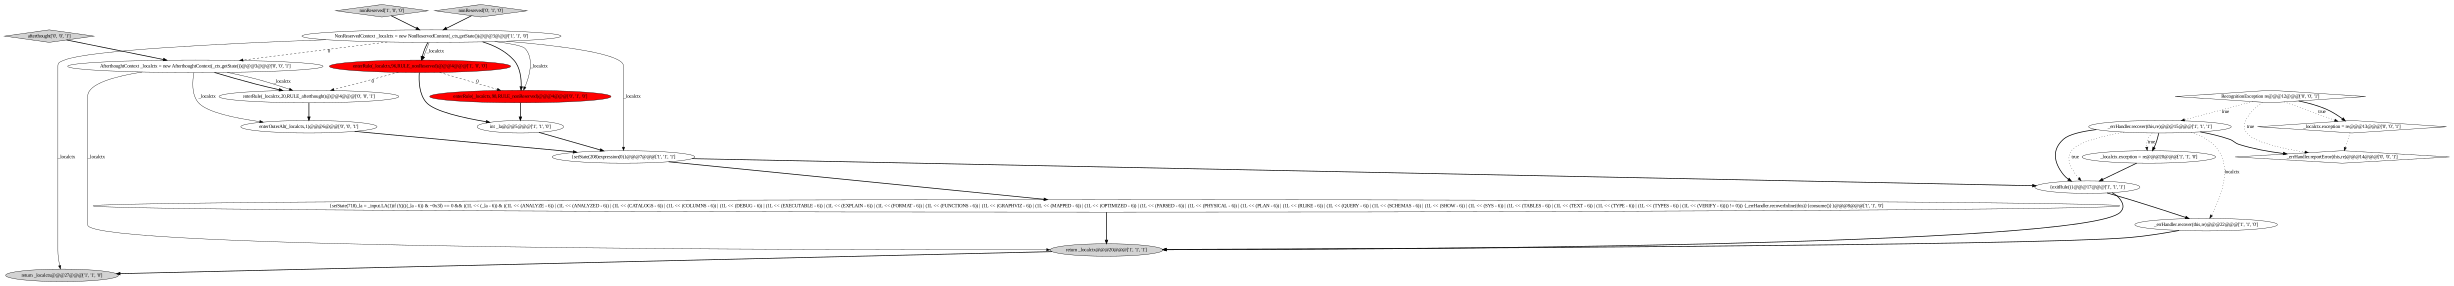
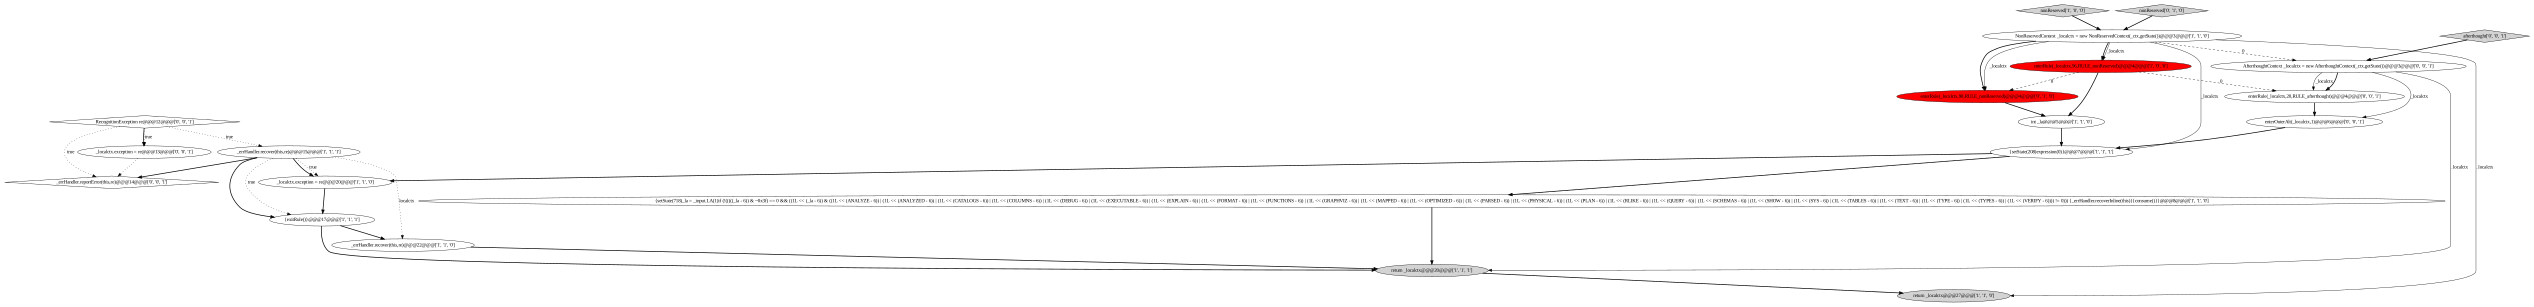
  digraph {
    fontname="Liberation Serif"
    node [fillcolor=white fontname="Liberation Serif" shape=ellipse style=filled]
    edge [fontname="Liberation Serif" style=bold]
    n1 [label="enterOuterAlt(_localctx,1)@@@6@@@['0', '0', '1']"]
    n2 [label="{setState(208)expression(0)}@@@7@@@['1', '1', '1']"]
    n3 [label="{exitRule()}@@@17@@@['1', '1', '1']"]
    n4 [label="{setState(718)_la = _input.LA(1)if (!(((((_la - 6)) & ~0x3f) == 0 && ((1L << (_la - 6)) & ((1L << (ANALYZE - 6)) | (1L << (ANALYZED - 6)) | (1L << (CATALOGS - 6)) | (1L << (COLUMNS - 6)) | (1L << (DEBUG - 6)) | (1L << (EXECUTABLE - 6)) | (1L << (EXPLAIN - 6)) | (1L << (FORMAT - 6)) | (1L << (FUNCTIONS - 6)) | (1L << (GRAPHVIZ - 6)) | (1L << (MAPPED - 6)) | (1L << (OPTIMIZED - 6)) | (1L << (PARSED - 6)) | (1L << (PHYSICAL - 6)) | (1L << (PLAN - 6)) | (1L << (RLIKE - 6)) | (1L << (QUERY - 6)) | (1L << (SCHEMAS - 6)) | (1L << (SHOW - 6)) | (1L << (SYS - 6)) | (1L << (TABLES - 6)) | (1L << (TEXT - 6)) | (1L << (TYPE - 6)) | (1L << (TYPES - 6)) | (1L << (VERIFY - 6)))) != 0))) {_errHandler.recoverInline(this)}{consume()}}@@@8@@@['1', '1', '0']"]
    n5 [fillcolor=lightgray label="nonReserved['1', '0', '0']" shape=diamond]
    n6 [label="NonReservedContext _localctx = new NonReservedContext(_ctx,getState())@@@3@@@['1', '1', '0']"]
    n7 [fillcolor=red label="enterRule(_localctx,96,RULE_nonReserved)@@@4@@@['1', '0', '0']"]
    n8 [fillcolor=lightgray label="return _localctx@@@27@@@['1', '1', '0']"]
    n9 [label="AfterthoughtContext _localctx = new AfterthoughtContext(_ctx,getState())@@@3@@@['0', '0', '1']"]
    n10 [fillcolor=red label="enterRule(_localctx,98,RULE_nonReserved)@@@4@@@['0', '1', '0']"]
    n11 [label="int _la@@@5@@@['1', '1', '0']"]
    n12 [label="enterRule(_localctx,20,RULE_afterthought)@@@4@@@['0', '0', '1']"]
    n13 [fillcolor=lightgray label="return _localctx@@@20@@@['1', '1', '1']"]
    n14 [fillcolor=lightgray label="nonReserved['0', '1', '0']" shape=diamond]
    n15 [label="_errHandler.recover(this,re)@@@22@@@['1', '1', '0']"]
    n16 [label="_errHandler.reportError(this,re)@@@14@@@['0', '0', '1']" shape=diamond]
    n17 [label="_errHandler.recover(this,re)@@@15@@@['1', '1', '1']"]
    n18 [label="_localctx.exception = re@@@20@@@['1', '1', '0']"]
    n19 [label="RecognitionException re@@@12@@@['0', '0', '1']" shape=diamond]
-   n20 [label="_localctx.exception = re@@@13@@@['0', '0', '1']" shape=diamond]
+   n20 [label="_localctx.exception = re@@@13@@@['0', '0', '1']"]
    n21 [fillcolor=lightgray label="afterthought['0', '0', '1']" shape=diamond]
    n1 -> n2
-   n2 -> n3
+   n2 -> n18
    n2 -> n4
    n3 -> n13
    n3 -> n15
    n4 -> n13
    n5 -> n6
    n6 -> n2 [label=_localctx style=solid]
    n6 -> n7 [label=_localctx style=solid]
    n6 -> n7
    n6 -> n8 [label=_localctx style=solid]
    n6 -> n9 [label=0 style=dashed]
    n6 -> n10 [label=_localctx style=solid]
    n6 -> n10
    n7 -> n10 [label=0 style=dashed]
    n7 -> n11
    n7 -> n12 [label=0 style=dashed]
    n9 -> n1 [label=_localctx style=solid]
    n9 -> n12 [label=_localctx style=solid]
    n9 -> n12
    n9 -> n13 [label=_localctx style=solid]
    n10 -> n11
    n11 -> n2
    n12 -> n1
    n13 -> n8
    n14 -> n6
    n15 -> n13
    n17 -> n3
    n17 -> n3 [label=true style=dotted]
    n17 -> n15 [label=localctx style=dotted]
    n17 -> n16
    n17 -> n18 [label=true style=dotted]
    n17 -> n18
    n18 -> n3
    n19 -> n16 [label=true style=dotted]
    n19 -> n17 [label=true style=dotted]
    n19 -> n20 [label=true style=dotted]
    n19 -> n20
    n20 -> n16 [style=dotted]
    n21 -> n9
  }
